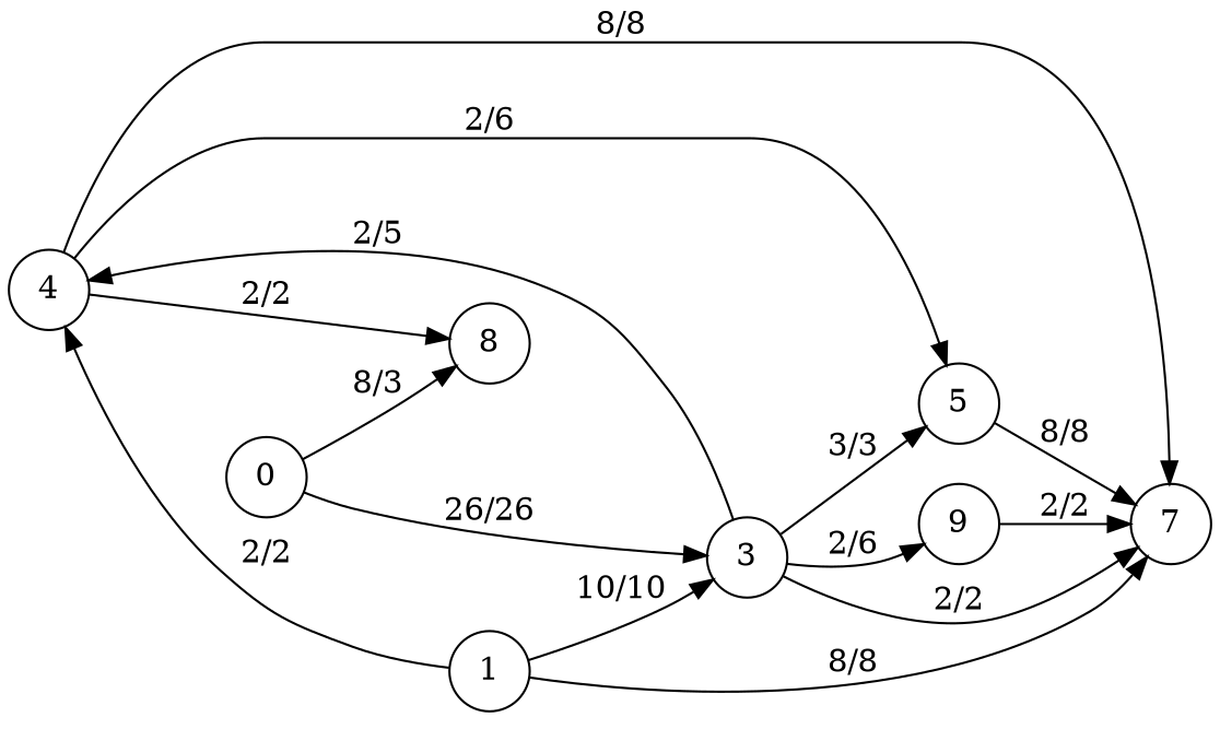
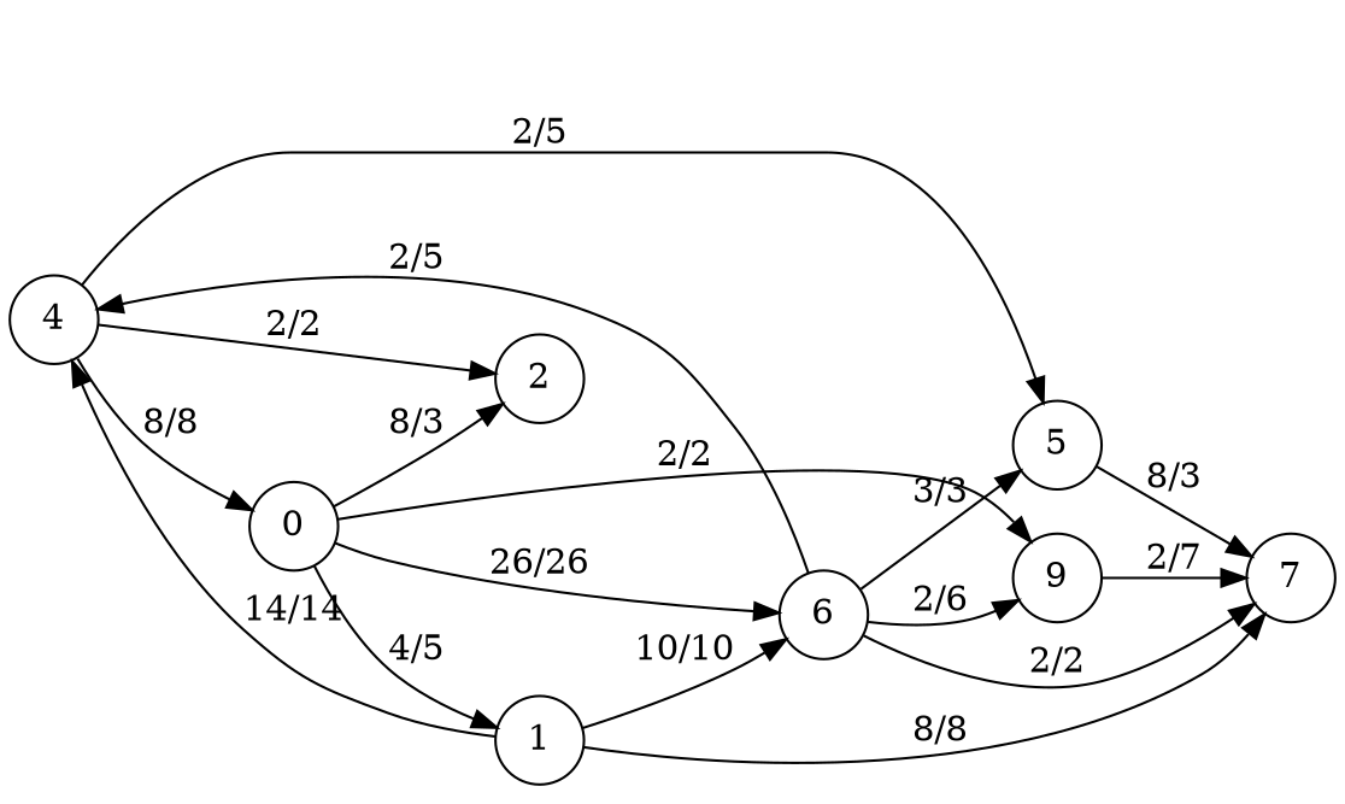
  digraph {
    rankdir=LR
    node [shape=circle]
    4
-   2 [label=8]
+   2
    7
    5
-   3
+   3 [label=6]
    n6 [label=9]
    0
    1
    4 -> 2 [label="2/2"]
-   4 -> 7 [label="8/8"]
-   4 -> 5 [label="2/6"]
-   5 -> 7 [label="8/8"]
+   4 -> 0 [label="8/8"]
+   4 -> 5 [label="2/5"]
+   5 -> 7 [label="8/3"]
    3 -> 4 [label="2/5"]
    3 -> 7 [label="2/2"]
    3 -> 5 [label="3/3"]
    3 -> n6 [label="2/6"]
-   n6 -> 7 [label="2/2"]
+   n6 -> 7 [label="2/7"]
    0 -> 2 [label="8/3"]
    0 -> 3 [label="26/26"]
-   1 -> 4 [label="2/2"]
+   0 -> n6 [label="2/2"]
+   0 -> 1 [label="4/5"]
+   1 -> 4 [label="14/14"]
    1 -> 7 [label="8/8"]
    1 -> 3 [label="10/10"]
  }
